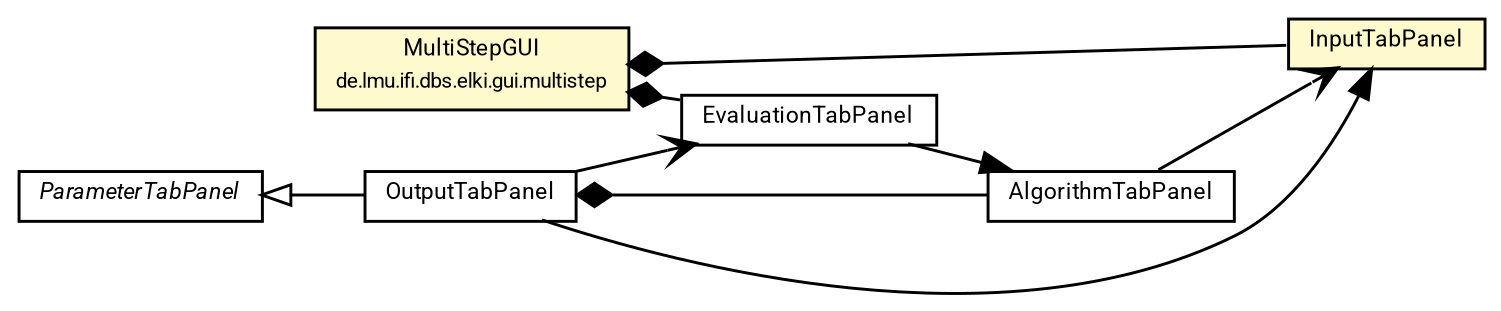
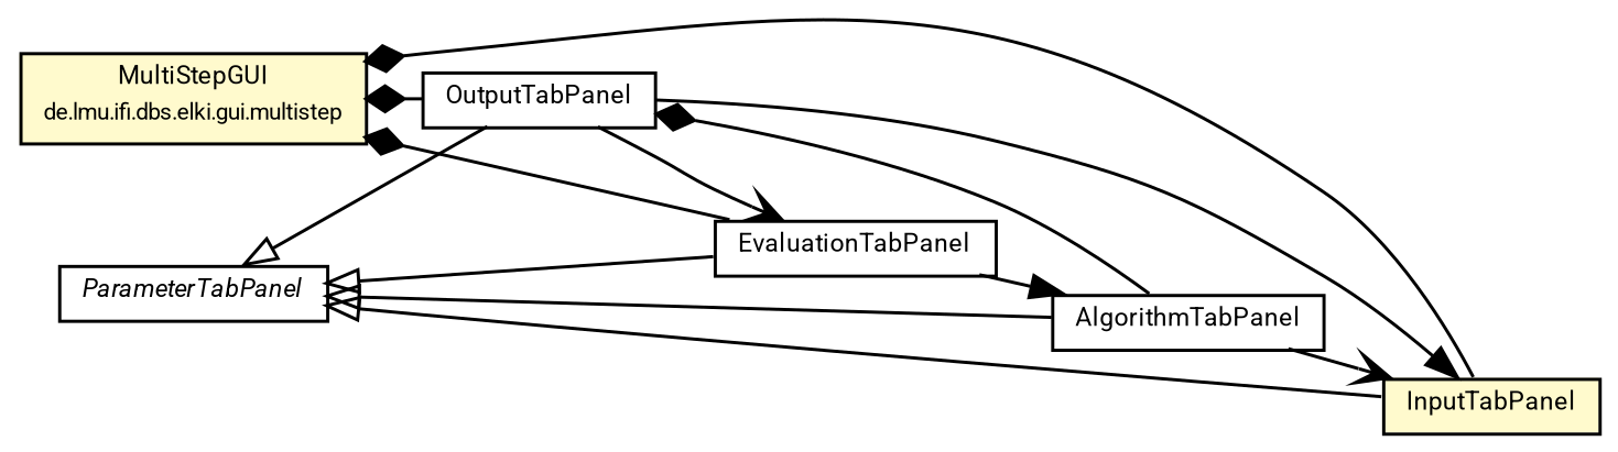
  digraph {
    nodesep=0.15
    rankdir=LR
    ranksep=0.25
    node [fontcolor=black fontname=Roboto fontsize=8 margin=0 shape=plaintext]
    edge [color=black dir=back fontname=Roboto fontsize=7 labelfontname=Roboto labelfontsize=7 weight=6]
    n1 [height=0 label=<<table title="de.lmu.ifi.dbs.elki.gui.multistep.MultiStepGUI" border="0" cellborder="1" cellspacing="0" cellpadding="2" bgcolor="LemonChiffon" href="../MultiStepGUI.html" target="_parent"> 		<tr><td><table border="0" cellspacing="0" cellpadding="1"> 		<tr><td align="center" balign="center"> <font face="Roboto">MultiStepGUI</font> </td></tr> 		<tr><td align="center" balign="center"> <font face="Roboto" point-size="7.0">de.lmu.ifi.dbs.elki.gui.multistep</font> </td></tr> 		</table></td></tr> 		</table>> width=0]
    n2 [height=0 label=<<table title="de.lmu.ifi.dbs.elki.gui.multistep.panels.EvaluationTabPanel" border="0" cellborder="1" cellspacing="0" cellpadding="2" href="EvaluationTabPanel.html" target="_parent"> 		<tr><td><table border="0" cellspacing="0" cellpadding="1"> 		<tr><td align="center" balign="center"> <font face="Roboto">EvaluationTabPanel</font> </td></tr> 		</table></td></tr> 		</table>> width=0]
    n3 [height=0 label=<<table title="de.lmu.ifi.dbs.elki.gui.multistep.panels.InputTabPanel" border="0" cellborder="1" cellspacing="0" cellpadding="2" bgcolor="lemonChiffon" href="InputTabPanel.html" target="_parent"> 		<tr><td><table border="0" cellspacing="0" cellpadding="1"> 		<tr><td align="center" balign="center"> <font face="Roboto">InputTabPanel</font> </td></tr> 		</table></td></tr> 		</table>> width=0]
    n4 [height=0 label=<<table title="de.lmu.ifi.dbs.elki.gui.multistep.panels.OutputTabPanel" border="0" cellborder="1" cellspacing="0" cellpadding="2" href="OutputTabPanel.html" target="_parent"> 		<tr><td><table border="0" cellspacing="0" cellpadding="1"> 		<tr><td align="center" balign="center"> <font face="Roboto">OutputTabPanel</font> </td></tr> 		</table></td></tr> 		</table>> width=0]
    n5 [height=0 label=<<table title="de.lmu.ifi.dbs.elki.gui.multistep.panels.AlgorithmTabPanel" border="0" cellborder="1" cellspacing="0" cellpadding="2" href="AlgorithmTabPanel.html" target="_parent"> 		<tr><td><table border="0" cellspacing="0" cellpadding="1"> 		<tr><td align="center" balign="center"> <font face="Roboto">AlgorithmTabPanel</font> </td></tr> 		</table></td></tr> 		</table>> width=0]
    n6 [height=0 label=<<table title="de.lmu.ifi.dbs.elki.gui.multistep.panels.ParameterTabPanel" border="0" cellborder="1" cellspacing="0" cellpadding="2" href="ParameterTabPanel.html" target="_parent"> 		<tr><td><table border="0" cellspacing="0" cellpadding="1"> 		<tr><td align="center" balign="center"> <font face="Roboto"><i>ParameterTabPanel</i></font> </td></tr> 		</table></td></tr> 		</table>> width=0]
    n1 -> n2 [arrowhead=none arrowtail=diamond]
    n1 -> n3 [arrowhead=none arrowtail=diamond]
+   n1 -> n4 [arrowhead=none arrowtail=diamond]
    n2 -> n5 [arrowhead=normal weight=1 dir=""]
    n4 -> n2 [arrowhead=open weight=1 dir=""]
    n4 -> n3 [arrowhead=normal weight=1 dir=""]
    n4 -> n5 [arrowhead=none arrowtail=diamond]
    n5 -> n3 [arrowhead=open weight=1 dir=""]
+   n6 -> n2 [arrowtail=empty weight=10]
+   n6 -> n3 [arrowtail=empty weight=10]
    n6 -> n4 [arrowtail=empty weight=10]
+   n6 -> n5 [arrowtail=empty weight=10]
  }
